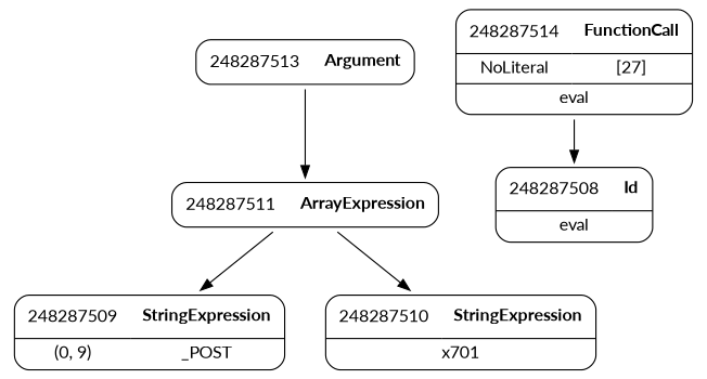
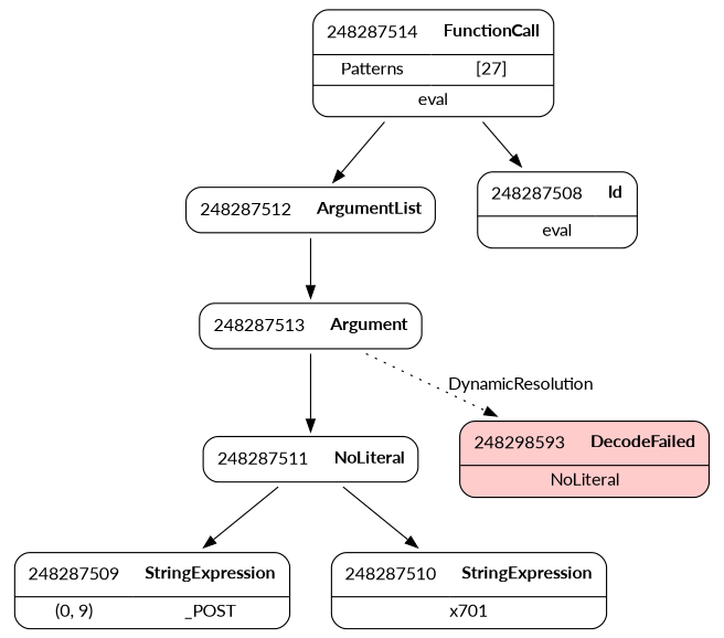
  digraph {
    fontname=Lato
    node [fontname=Lato shape=none]
    edge [fontname=Lato weight=2]
+   n1 [label=<<TABLE border='1' cellspacing='0' cellpadding='10' style='rounded' ><TR><TD border='0'>248287512</TD><TD border='0'><B>ArgumentList</B></TD></TR></TABLE>>]
    n2 [label=<<TABLE border='1' cellspacing='0' cellpadding='10' style='rounded' ><TR><TD border='0'>248287513</TD><TD border='0'><B>Argument</B></TD></TR></TABLE>>]
-   n3 [label=<<TABLE border='1' cellspacing='0' cellpadding='10' style='rounded' ><TR><TD border='0'>248287511</TD><TD border='0'><B>ArrayExpression</B></TD></TR></TABLE>>]
+   n3 [label=<<TABLE border='1' cellspacing='0' cellpadding='10' style='rounded' ><TR><TD border='0'>248287511</TD><TD border='0'><B>NoLiteral</B></TD></TR></TABLE>>]
+   n4 [label=<<TABLE border='1' cellspacing='0' cellpadding='10' style='rounded' bgcolor='#FFCCCC' ><TR><TD border='0'>248298593</TD><TD border='0'><B>DecodeFailed</B></TD></TR><HR/><TR><TD border='0' cellpadding='5' colspan='2'>NoLiteral</TD></TR></TABLE>>]
    n5 [label=<<TABLE border='1' cellspacing='0' cellpadding='10' style='rounded' ><TR><TD border='0'>248287509</TD><TD border='0'><B>StringExpression</B></TD></TR><HR/><TR><TD border='0' cellpadding='5'>(0, 9)</TD><TD border='0' cellpadding='5'>_POST</TD></TR></TABLE>>]
    n6 [label=<<TABLE border='1' cellspacing='0' cellpadding='10' style='rounded' ><TR><TD border='0'>248287510</TD><TD border='0'><B>StringExpression</B></TD></TR><HR/><TR><TD border='0' cellpadding='5' colspan='2'>x701</TD></TR></TABLE>>]
-   n7 [label=<<TABLE border='1' cellspacing='0' cellpadding='10' style='rounded' ><TR><TD border='0'>248287514</TD><TD border='0'><B>FunctionCall</B></TD></TR><HR/><TR><TD border='0' cellpadding='5'>NoLiteral</TD><TD border='0' cellpadding='5'>[27]</TD></TR><HR/><TR><TD border='0' cellpadding='5' colspan='2'>eval</TD></TR></TABLE>>]
+   n7 [label=<<TABLE border='1' cellspacing='0' cellpadding='10' style='rounded' ><TR><TD border='0'>248287514</TD><TD border='0'><B>FunctionCall</B></TD></TR><HR/><TR><TD border='0' cellpadding='5'>Patterns</TD><TD border='0' cellpadding='5'>[27]</TD></TR><HR/><TR><TD border='0' cellpadding='5' colspan='2'>eval</TD></TR></TABLE>>]
    n8 [label=<<TABLE border='1' cellspacing='0' cellpadding='10' style='rounded' ><TR><TD border='0'>248287508</TD><TD border='0'><B>Id</B></TD></TR><HR/><TR><TD border='0' cellpadding='5' colspan='2'>eval</TD></TR></TABLE>>]
+   n1 -> n2
    n2 -> n3
+   n2 -> n4 [label=DynamicResolution style=dotted weight=""]
    n3 -> n5
    n3 -> n6
+   n7 -> n1
    n7 -> n8
  }
